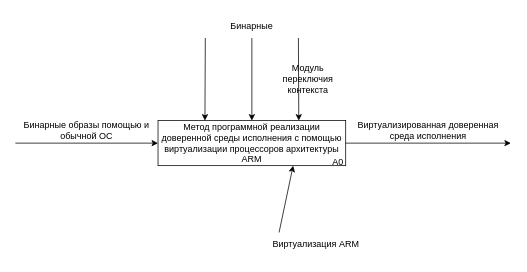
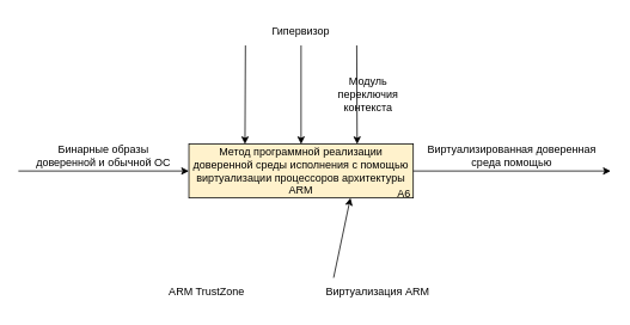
  <mxCell id="0" />
  <mxCell id="1" parent="0" />
  <mxCell id="2" value="" style="endArrow=classic;html=1;rounded=0;entryX=0.5;entryY=0;entryDx=0;entryDy=0;" edge="1" parent="1" target="3"><mxGeometry width="50" height="50" relative="1" as="geometry"><mxPoint x="335" y="50" as="sourcePoint" /><mxPoint x="320" y="110" as="targetPoint" /></mxGeometry></mxCell>
- <mxCell id="3" value="Метод программной реализации доверенной среды исполнения с помощью виртуализации процессоров архитектуры ARM " style="rounded=0;whiteSpace=wrap;html=1;" vertex="1" parent="1"><mxGeometry x="210" y="160" width="250" height="60" as="geometry" /></mxCell>
+ <mxCell id="3" value="Метод программной реализации доверенной среды исполнения с помощью виртуализации процессоров архитектуры ARM " style="rounded=0;whiteSpace=wrap;html=1;fillColor=#fff2cc;" vertex="1" parent="1"><mxGeometry x="210" y="160" width="250" height="60" as="geometry" /></mxCell>
  <mxCell id="4" value="" style="endArrow=classic;html=1;rounded=0;entryX=0;entryY=0.5;entryDx=0;entryDy=0;" edge="1" parent="1" target="3"><mxGeometry width="50" height="50" relative="1" as="geometry"><mxPoint x="20" y="190" as="sourcePoint" /><mxPoint x="300" y="170" as="targetPoint" /></mxGeometry></mxCell>
  <mxCell id="5" value="" style="endArrow=classic;html=1;rounded=0;exitX=1;exitY=0.5;exitDx=0;exitDy=0;" edge="1" parent="1" source="3"><mxGeometry width="50" height="50" relative="1" as="geometry"><mxPoint x="250" y="220" as="sourcePoint" /><mxPoint x="680" y="190" as="targetPoint" /></mxGeometry></mxCell>
- <mxCell id="6" value="Бинарные образы помощью и обычной ОС" style="text;html=1;align=center;verticalAlign=middle;whiteSpace=wrap;rounded=0;" vertex="1" parent="1"><mxGeometry x="30" y="158" width="170" height="30" as="geometry" /></mxCell>
+ <mxCell id="6" value="Бинарные образы доверенной и обычной ОС" style="text;html=1;align=center;verticalAlign=middle;whiteSpace=wrap;rounded=0;" vertex="1" parent="1"><mxGeometry x="30" y="158" width="170" height="30" as="geometry" /></mxCell>
  <mxCell id="7" value="Модуль переключия контекста" style="text;html=1;align=center;verticalAlign=middle;whiteSpace=wrap;rounded=0;" vertex="1" parent="1"><mxGeometry x="380" y="90" width="60" height="30" as="geometry" /></mxCell>
  <mxCell id="8" value="" style="endArrow=classic;html=1;rounded=0;entryX=0.25;entryY=0;entryDx=0;entryDy=0;" edge="1" parent="1" target="3"><mxGeometry width="50" height="50" relative="1" as="geometry"><mxPoint x="273" y="50" as="sourcePoint" /><mxPoint x="310" y="220" as="targetPoint" /></mxGeometry></mxCell>
  <mxCell id="9" value="" style="endArrow=classic;html=1;rounded=0;entryX=0.75;entryY=0;entryDx=0;entryDy=0;" edge="1" parent="1" target="3"><mxGeometry width="50" height="50" relative="1" as="geometry"><mxPoint x="397" y="50" as="sourcePoint" /><mxPoint x="320" y="110" as="targetPoint" /></mxGeometry></mxCell>
- <mxCell id="10" value="Бинарные" style="text;html=1;align=center;verticalAlign=middle;whiteSpace=wrap;rounded=0;" vertex="1" parent="1"><mxGeometry x="305" y="20" width="60" height="30" as="geometry" /></mxCell>
+ <mxCell id="10" value="Гипервизор" style="text;html=1;align=center;verticalAlign=middle;whiteSpace=wrap;rounded=0;" vertex="1" parent="1"><mxGeometry x="305" y="20" width="60" height="30" as="geometry" /></mxCell>
  <mxCell id="11" value="" style="endArrow=classic;html=1;rounded=0;entryX=0.25;entryY=1;entryDx=0;entryDy=0;exitX=0.11;exitY=-0.033;exitDx=0;exitDy=0;exitPerimeter=0;" edge="1" parent="1" source="13"><mxGeometry width="50" height="50" relative="1" as="geometry"><mxPoint x="390" y="300" as="sourcePoint" /><mxPoint x="390" y="220" as="targetPoint" /></mxGeometry></mxCell>
+ <mxCell id="12" value="ARM TrustZone" style="text;html=1;align=center;verticalAlign=middle;whiteSpace=wrap;rounded=0;" vertex="1" parent="1"><mxGeometry x="180" y="310" width="100" height="30" as="geometry" /></mxCell>
  <mxCell id="13" value="Виртуализация ARM" style="text;html=1;align=center;verticalAlign=middle;whiteSpace=wrap;rounded=0;" vertex="1" parent="1"><mxGeometry x="357.5" y="310" width="125" height="30" as="geometry" /></mxCell>
- <mxCell id="14" value="Виртуализированная доверенная среда исполнения" style="text;html=1;align=center;verticalAlign=middle;whiteSpace=wrap;rounded=0;" vertex="1" parent="1"><mxGeometry x="470" y="158" width="200" height="30" as="geometry" /></mxCell>
- <mxCell id="15" value="A0" style="text;html=1;align=center;verticalAlign=middle;whiteSpace=wrap;rounded=0;" vertex="1" parent="1"><mxGeometry x="420" y="200" width="60" height="30" as="geometry" /></mxCell>
+ <mxCell id="14" value="Виртуализированная доверенная среда помощью" style="text;html=1;align=center;verticalAlign=middle;whiteSpace=wrap;rounded=0;" vertex="1" parent="1"><mxGeometry x="470" y="158" width="200" height="30" as="geometry" /></mxCell>
+ <mxCell id="15" value="A6" style="text;html=1;align=center;verticalAlign=middle;whiteSpace=wrap;rounded=0;" vertex="1" parent="1"><mxGeometry x="420" y="200" width="60" height="30" as="geometry" /></mxCell>
